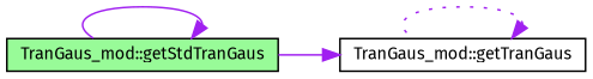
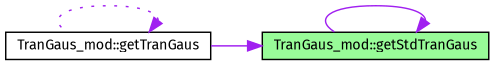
  digraph {
    rankdir=RL
    fontname="Fira Sans"
    node [color=black fontname="Fira Sans" fontsize=10 shape=record style=filled]
    edge [color=purple dir=back fontname="Fira Sans" fontsize=10 labelfontname=Helvetica labelfontsize=10 style=solid]
    n1 [fillcolor=palegreen fontcolor=black height=0.2 label="TranGaus_mod::getStdTranGaus" width=0.4]
    n2 [fillcolor=white height=0.2 label="TranGaus_mod::getTranGaus" width=0.4]
    n1 -> n1
-   n2 -> n1
+   n1 -> n2
    n2 -> n2 [style=dotted]
  }
